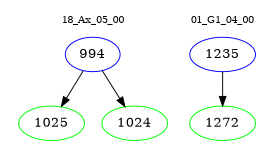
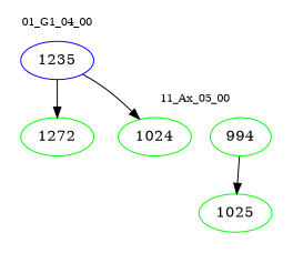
  digraph {
    node [color=green]
    edge [color=black]
-   n1 [color=blue label=994]
+   n1 [label=994]
    n2 [label=1025]
    n3 [label=1024]
    n4 [color=blue label=1235]
    n5 [label=1272]
    subgraph cluster_1 {
      color=white
      fontsize=10
-     label="18_Ax_05_00"
+     label="11_Ax_05_00"
      n1
      n2
      n3
    }
    subgraph cluster_2 {
      color=white
      fontsize=10
      label="01_G1_04_00"
      n4
      n5
    }
    n1 -> n2
-   n1 -> n3
+   n4 -> n3
    n4 -> n5
  }
